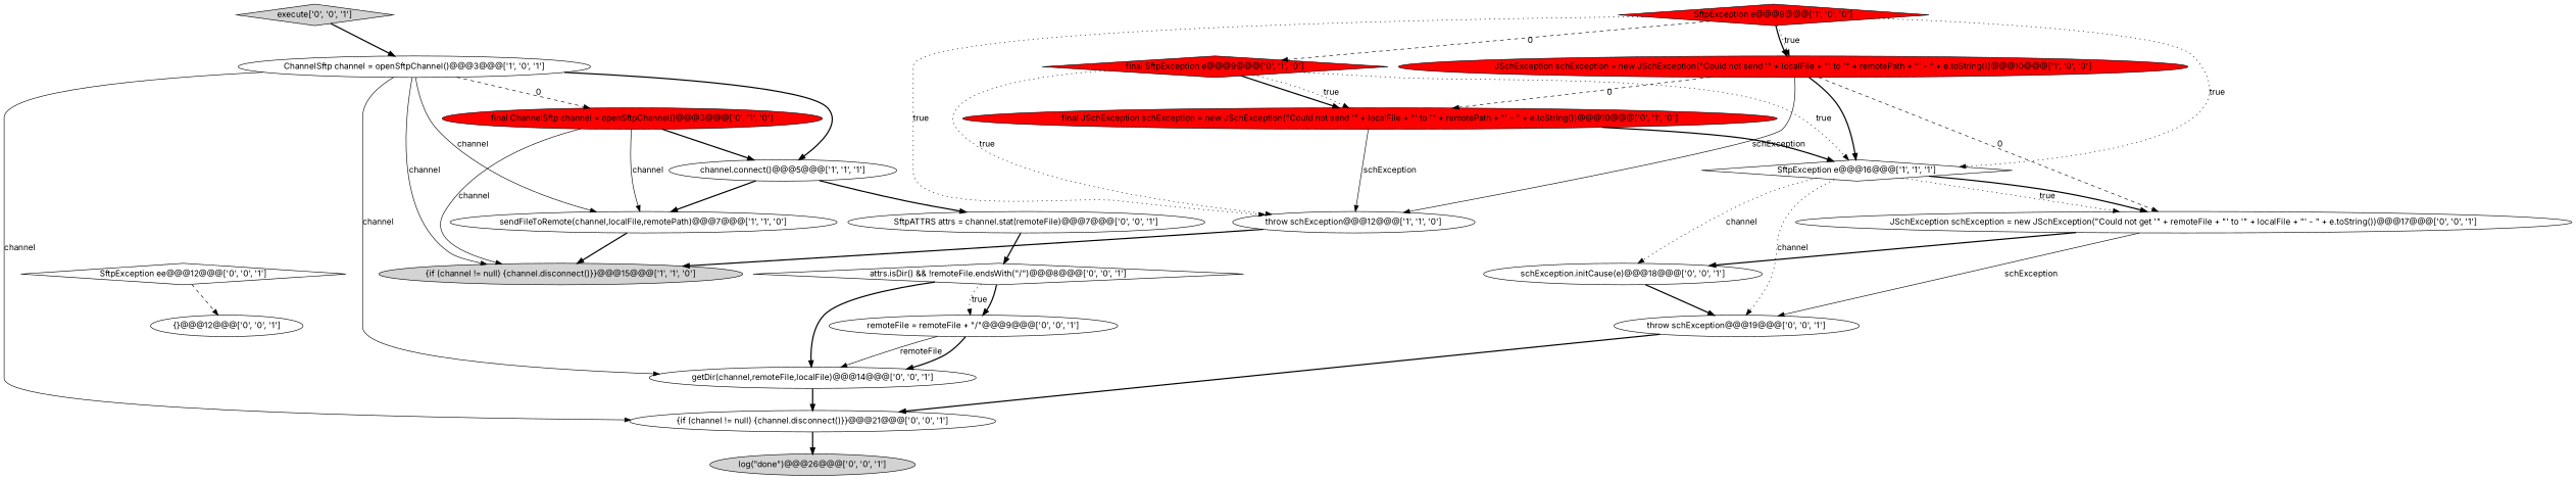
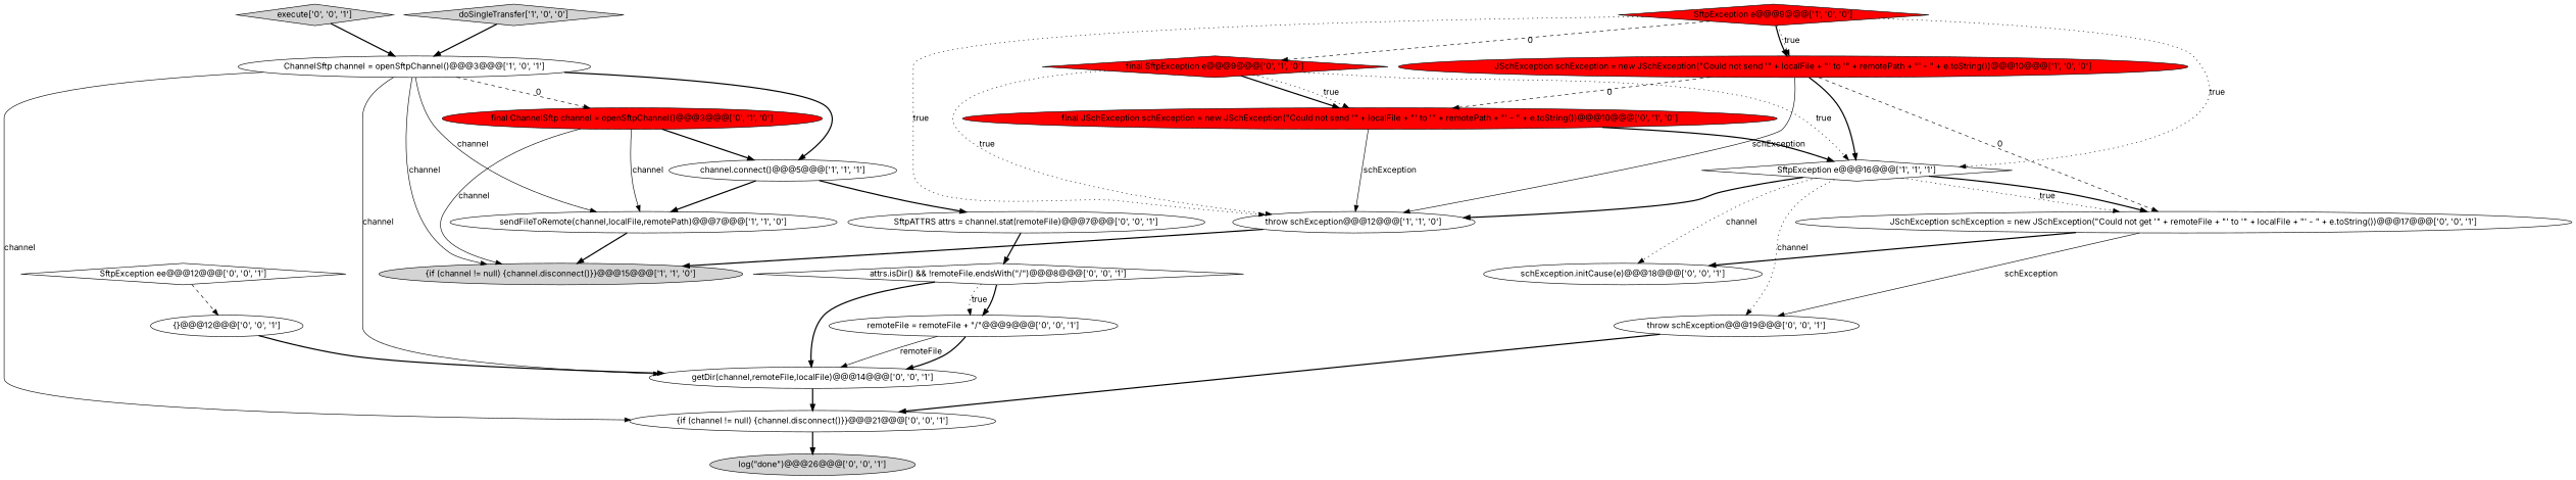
  digraph {
    fontname=Inter
    node [fillcolor=white fontname=Inter shape=ellipse style=filled]
    edge [fontname=Inter style=bold]
    n1 [label="getDir(channel,remoteFile,localFile)@@@14@@@['0', '0', '1']"]
    n2 [label="{if (channel != null) {channel.disconnect()}}@@@21@@@['0', '0', '1']"]
    n3 [fillcolor=lightgray label="log(\"done\")@@@26@@@['0', '0', '1']"]
    n4 [fillcolor=red label="final SftpException e@@@9@@@['0', '1', '0']" shape=diamond]
    n5 [label="throw schException@@@12@@@['1', '1', '0']"]
    n6 [label="SftpException e@@@16@@@['1', '1', '1']" shape=diamond]
    n7 [fillcolor=red label="final JSchException schException = new JSchException(\"Could not send '\" + localFile + \"' to '\" + remotePath + \"' - \" + e.toString())@@@10@@@['0', '1', '0']"]
    n8 [fillcolor=lightgray label="{if (channel != null) {channel.disconnect()}}@@@15@@@['1', '1', '0']"]
    n9 [label="JSchException schException = new JSchException(\"Could not get '\" + remoteFile + \"' to '\" + localFile + \"' - \" + e.toString())@@@17@@@['0', '0', '1']"]
    n10 [label="schException.initCause(e)@@@18@@@['0', '0', '1']"]
    n11 [label="throw schException@@@19@@@['0', '0', '1']"]
+   n12 [fillcolor=lightgray label="doSingleTransfer['1', '0', '0']" shape=diamond]
    n13 [label="ChannelSftp channel = openSftpChannel()@@@3@@@['1', '0', '1']"]
    n14 [label="sendFileToRemote(channel,localFile,remotePath)@@@7@@@['1', '1', '0']"]
    n15 [fillcolor=red label="final ChannelSftp channel = openSftpChannel()@@@3@@@['0', '1', '0']"]
    n16 [label="channel.connect()@@@5@@@['1', '1', '1']"]
    n17 [label="remoteFile = remoteFile + \"/\"@@@9@@@['0', '0', '1']"]
    n18 [label="{}@@@12@@@['0', '0', '1']"]
    n19 [fillcolor=red label="SftpException e@@@9@@@['1', '0', '0']" shape=diamond]
    n20 [fillcolor=red label="JSchException schException = new JSchException(\"Could not send '\" + localFile + \"' to '\" + remotePath + \"' - \" + e.toString())@@@10@@@['1', '0', '0']"]
    n21 [label="attrs.isDir() && !remoteFile.endsWith(\"/\")@@@8@@@['0', '0', '1']" shape=diamond]
    n22 [label="SftpATTRS attrs = channel.stat(remoteFile)@@@7@@@['0', '0', '1']"]
    n23 [fillcolor=lightgray label="execute['0', '0', '1']" shape=diamond]
    n24 [label="SftpException ee@@@12@@@['0', '0', '1']" shape=diamond]
    n1 -> n2
    n2 -> n3
    n4 -> n5 [label=true style=dotted]
    n4 -> n6 [label=true style=dotted]
    n4 -> n7
    n4 -> n7 [label=true style=dotted]
    n5 -> n8
+   n6 -> n5
    n6 -> n9 [label=true style=dotted]
    n6 -> n9
    n6 -> n10 [label=channel style=dotted]
    n6 -> n11 [label=channel style=dotted]
    n7 -> n5 [label=schException style=solid]
    n7 -> n6
    n9 -> n10
    n9 -> n11 [label=schException style=solid]
-   n10 -> n11
    n11 -> n2
+   n12 -> n13
    n13 -> n1 [label=channel style=solid]
    n13 -> n2 [label=channel style=solid]
    n13 -> n8 [label=channel style=solid]
    n13 -> n14 [label=channel style=solid]
    n13 -> n15 [label=0 style=dashed]
    n13 -> n16
    n14 -> n8
    n15 -> n8 [label=channel style=solid]
    n15 -> n14 [label=channel style=solid]
    n15 -> n16
    n16 -> n14
    n16 -> n22
    n17 -> n1 [label=remoteFile style=solid]
    n17 -> n1
+   n18 -> n1
    n19 -> n4 [label=0 style=dashed]
    n19 -> n5 [label=true style=dotted]
    n19 -> n6 [label=true style=dotted]
    n19 -> n20 [label=true style=dotted]
    n19 -> n20
    n20 -> n5 [label=schException style=solid]
    n20 -> n6
    n20 -> n7 [label=0 style=dashed]
    n20 -> n9 [label=0 style=dashed]
    n21 -> n1
    n21 -> n17
    n21 -> n17 [label=true style=dotted]
    n22 -> n21
    n23 -> n13
    n24 -> n18 [style=dashed]
  }
